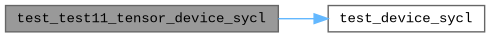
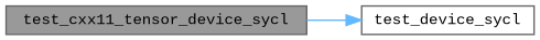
  digraph {
    rankdir=LR
    fontname="Liberation Mono"
    node [fontname="Liberation Mono" fontsize=10 shape=box style=filled]
-   n1 [color=gray40 fillcolor=grey60 fontcolor=black height=0.2 label=test_test11_tensor_device_sycl width=0.4]
+   n1 [color=gray40 fillcolor=grey60 fontcolor=black height=0.2 label=test_cxx11_tensor_device_sycl width=0.4]
    n2 [color=grey40 fillcolor=white height=0.2 label=test_device_sycl width=0.4]
    n1 -> n2 [color=steelblue1 fontname="Liberation Mono" fontsize=10 labelfontname=Helvetica labelfontsize=10 style=solid]
  }
